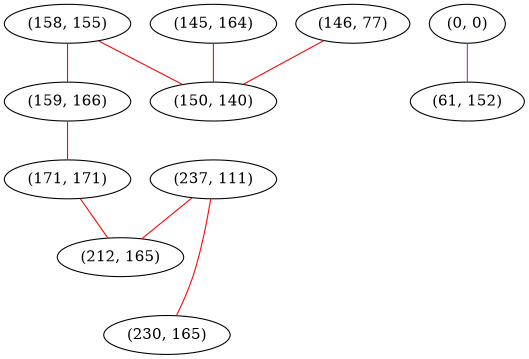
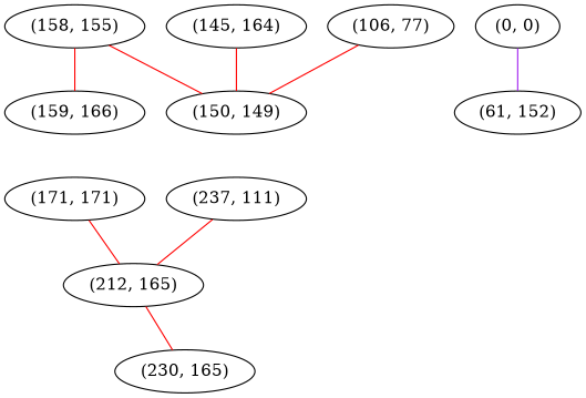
  graph {
    edge [color=red weight=1]
    "(158, 155)"
    "(159, 166)"
-   "(150, 149)" [label="(150, 140)"]
+   "(150, 149)"
    "(171, 171)"
    "(212, 165)"
    "(145, 164)"
    "(0, 0)"
    "(61, 152)"
    "(230, 165)"
    "(237, 111)"
-   "(146, 77)"
+   "(146, 77)" [label="(106, 77)"]
    "(158, 155)" -- "(159, 166)"
    "(158, 155)" -- "(150, 149)"
-   "(159, 166)" -- "(171, 171)"
    "(171, 171)" -- "(212, 165)"
-   "(237, 111)" -- "(230, 165)"
+   "(212, 165)" -- "(230, 165)"
    "(145, 164)" -- "(150, 149)"
    "(0, 0)" -- "(61, 152)" [color=purple weight=4]
    "(237, 111)" -- "(212, 165)"
    "(146, 77)" -- "(150, 149)"
  }
